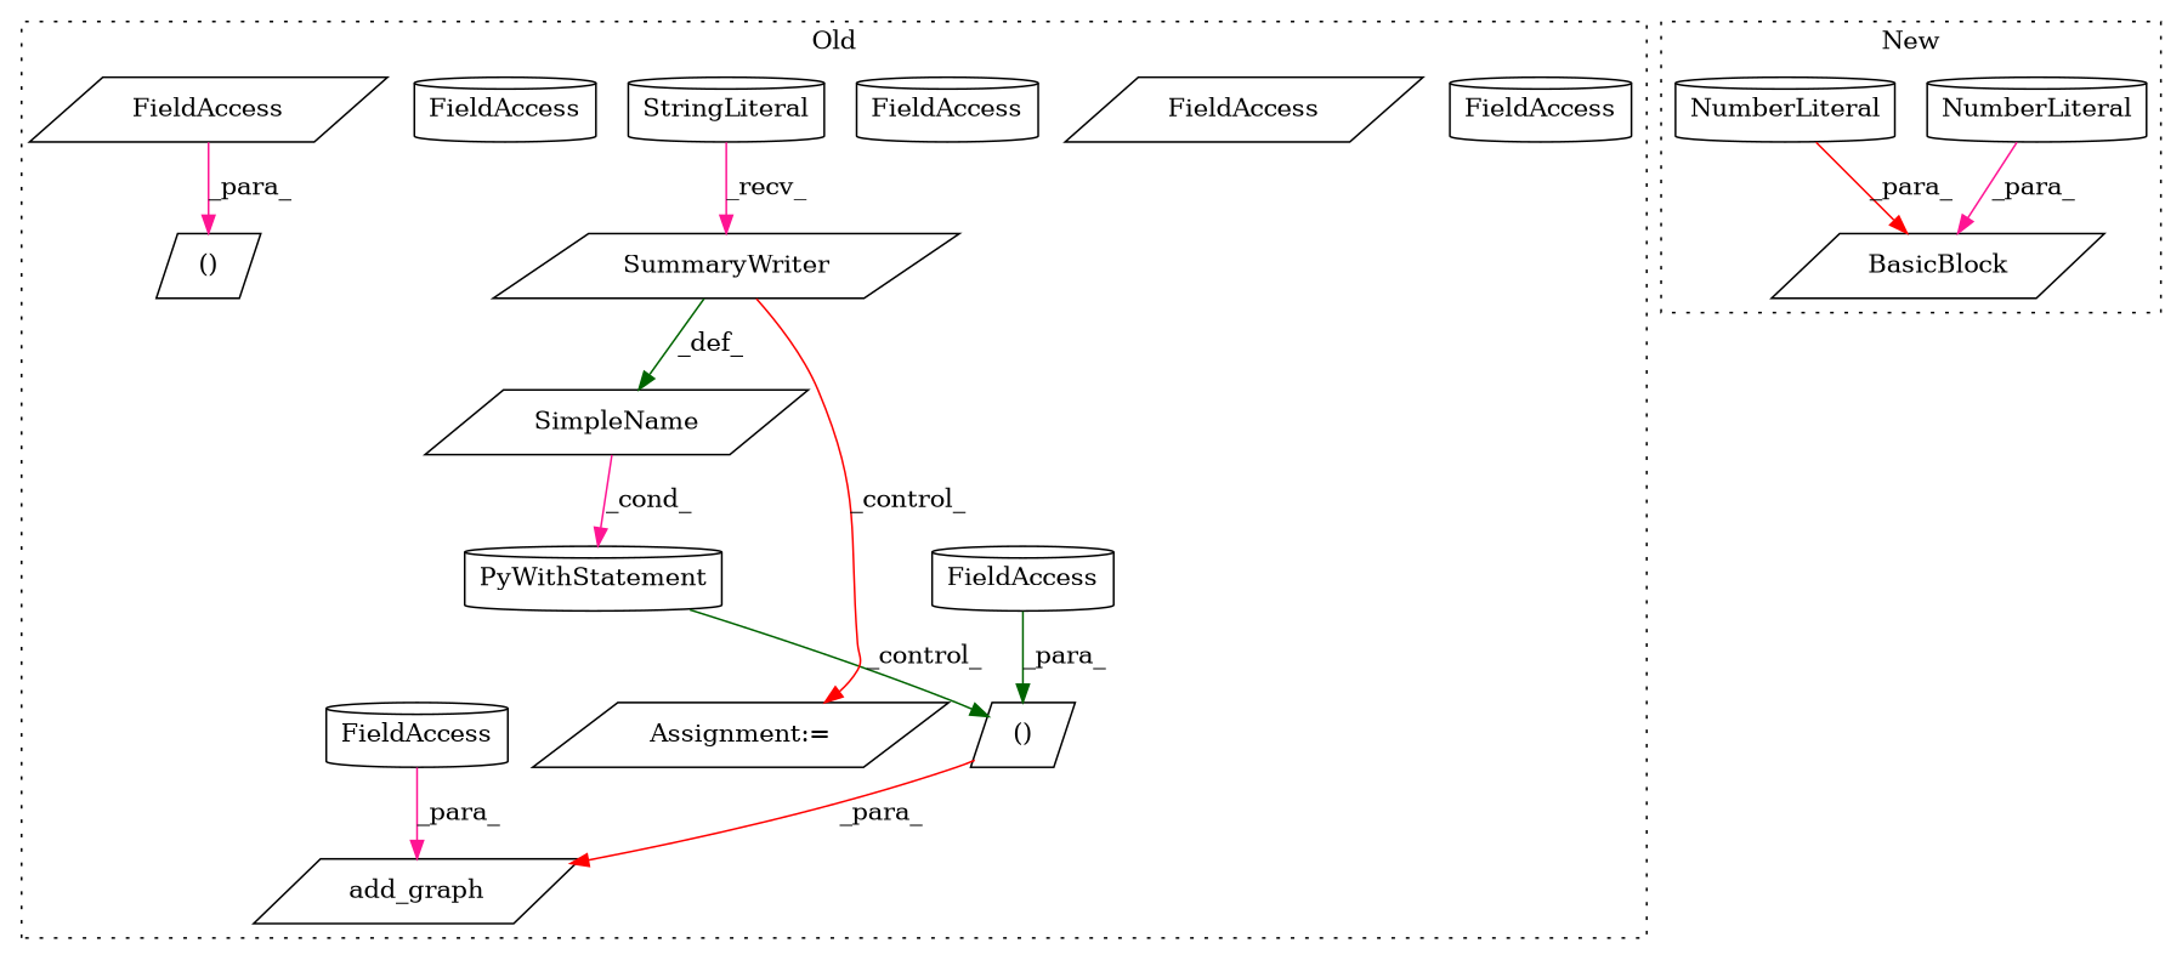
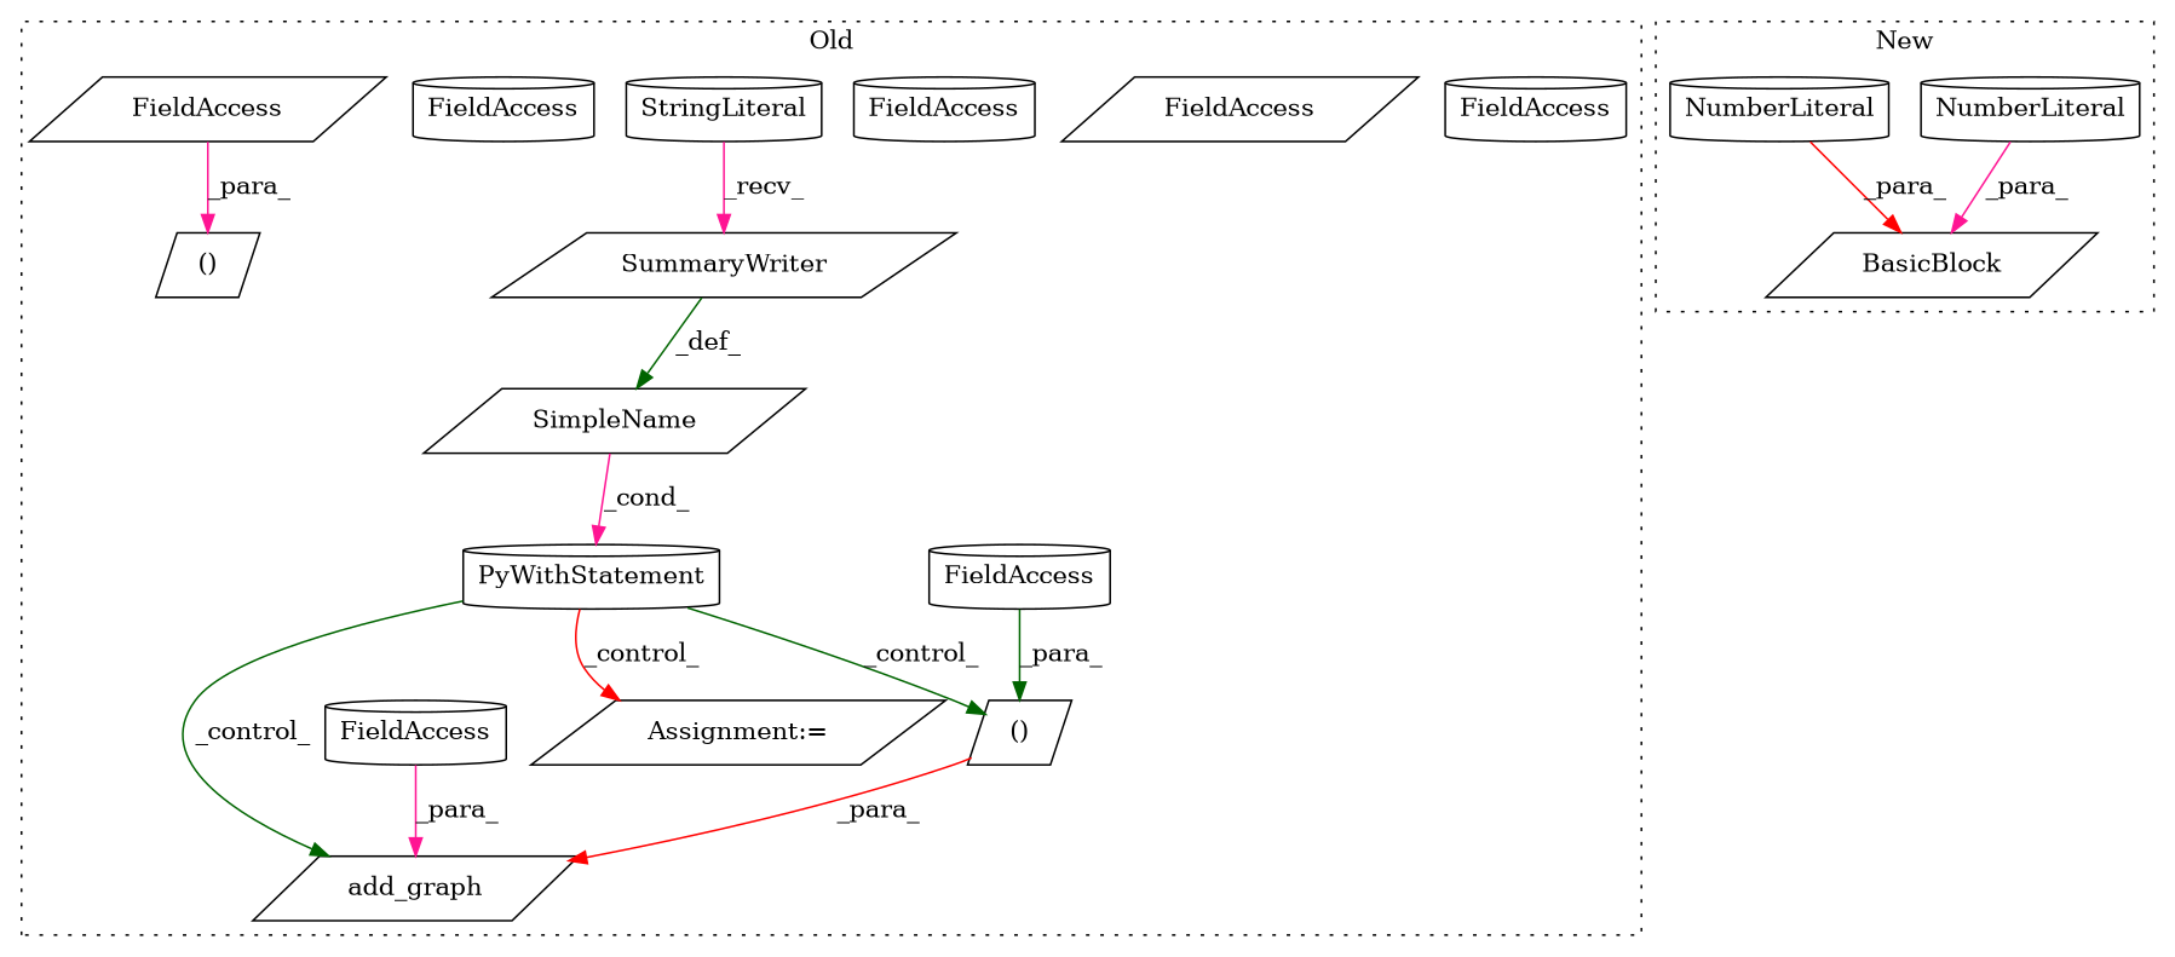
  digraph {
    node [a=22 l=11 s=5022 shape=cylinder]
    edge [color=deeppink]
    n1 [a=104 l="10,2" label=PyWithStatement s="4836,4874"]
    n2 [a=106 l=35 label="()" s=4998 shape=parallelogram]
    n3 [a=106 l=35 label="()" s=4588 shape=parallelogram]
    n4 [a=42 label=SimpleName shape=parallelogram l="" s=""]
    n5 [label=FieldAccess]
    n6 [label=FieldAccess s=4612 shape=parallelogram]
    n7 [label=FieldAccess s=4811]
    n8 [a=7 l=1 label="Assignment:=" s=4918 shape=parallelogram]
    n9 [a=32 l="14,1" label=SummaryWriter s="4846,4873" shape=parallelogram]
    n10 [a=45 l=13 label=StringLiteral s=4860]
    n11 [a=32 l="10,2" label=add_graph s="4975,5033" shape=parallelogram]
    n12 [l=5 label=FieldAccess s=4985]
    n13 [l=5 label=FieldAccess s=4985]
    n14 [label=FieldAccess]
    n15 [label=FieldAccess s=4612 shape=parallelogram]
    n16 [a=32 l="11,1" label=BasicBlock s="2818,2832" shape=parallelogram]
    n17 [a=34 l=1 label=NumberLiteral s=2831]
    n18 [a=34 l=1 label=NumberLiteral s=2829]
    subgraph cluster_1 {
      label=Old
      style=dotted
      n1
      n2
      n3
      n4
      n5
      n6
      n7
      n8
      n9
      n10
      n11
      n12
      n13
      n14
      n15
    }
    subgraph cluster_2 {
      label=New
      style=dotted
      n16
      n17
      n18
    }
    n1 -> n2 [color=darkgreen label=_control_]
-   n9 -> n8 [color=red label=_control_]
+   n1 -> n8 [color=red label=_control_]
+   n1 -> n11 [color=darkgreen label=_control_]
    n2 -> n11 [color=red label=_para_]
    n4 -> n1 [label=_cond_]
    n9 -> n4 [color=darkgreen label=_def_]
    n10 -> n9 [label=_recv_]
    n13 -> n11 [label=_para_]
    n14 -> n2 [color=darkgreen label=_para_]
    n15 -> n3 [label=_para_]
    n17 -> n16 [label=_para_]
    n18 -> n16 [color=red label=_para_]
  }
